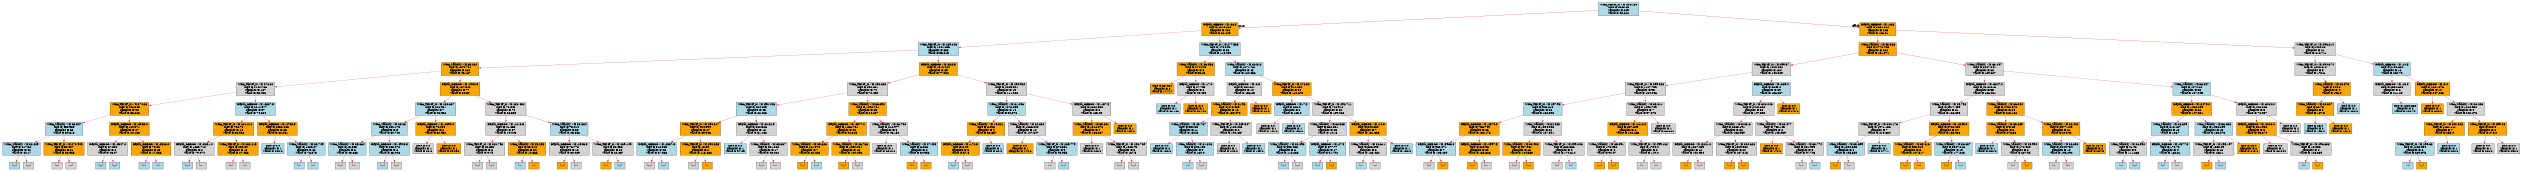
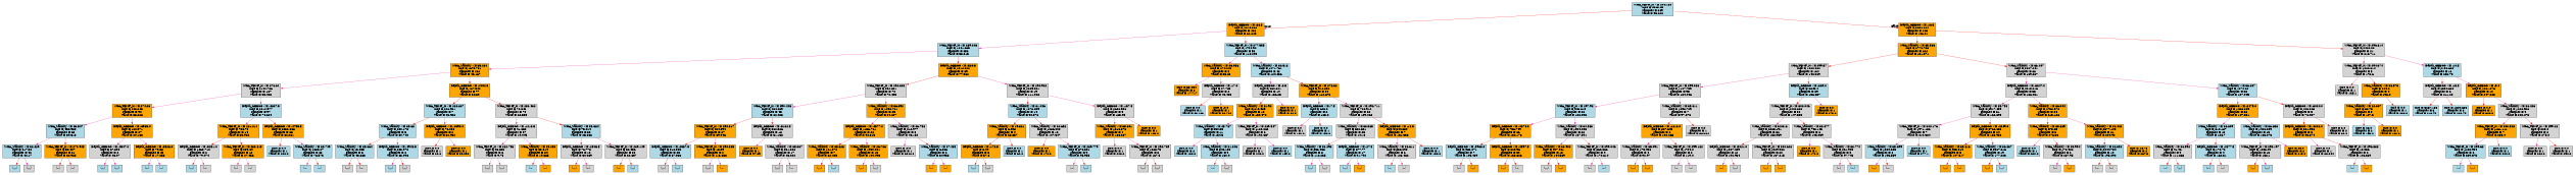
  digraph {
    node [fillcolor=lightgrey shape=box style=filled]
    edge [color=deeppink]
    n1 [fillcolor=lightblue label="WOA_TEMP_K <= 294.139\nmse = 4585.49\nsamples = 649\nvalue = 95.642"]
    n2 [fillcolor=orange label="Depth_GEBCO <= -36.5\nmse = 2319.366\nsamples = 406\nvalue = 62.645"]
    n3 [fillcolor=orange label="Depth_GEBCO <= -16.5\nmse = 3052.322\nsamples = 243\nvalue = 156.51"]
    n4 [fillcolor=lightblue label="WOA_TEMP_K <= 289.248\nmse = 1841.635\nsamples = 353\nvalue = 53.815"]
    n5 [fillcolor=lightblue label="WOA_TEMP_K <= 277.555\nmse = 1754.92\nsamples = 53\nvalue = 118.095"]
    n6 [fillcolor=orange label="WOA_Salinity <= 35.586\nmse = 2770.733\nsamples = 222\nvalue = 151.571"]
    n7 [label="WOA_TEMP_K <= 296.814\nmse = 2422.08\nsamples = 21\nvalue = 218.711"]
    n8 [fillcolor=orange label="WOA_Salinity <= 35.234\nmse = 1675.781\nsamples = 264\nvalue = 45.167"]
    n9 [fillcolor=orange label="Depth_GEBCO <= -520.5\nmse = 1512.822\nsamples = 89\nvalue = 77.962"]
    n10 [fillcolor=orange label="WOA_Salinity <= 23.056\nmse = 274.246\nsamples = 5\nvalue = 35.28"]
    n11 [fillcolor=lightblue label="WOA_Salinity <= 32.513\nmse = 1271.761\nsamples = 48\nvalue = 124.836"]
    n12 [label="WOA_TEMP_K <= 276.64\nmse = 2142.786\nsamples = 187\nvalue = 55.483"]
    n13 [fillcolor=orange label="Depth_GEBCO <= -4402.5\nmse = 137.542\nsamples = 77\nvalue = 24.89"]
    n14 [label="WOA_TEMP_K <= 292.333\nmse = 892.801\nsamples = 70\nvalue = 70.405"]
    n15 [label="WOA_TEMP_K <= 290.932\nmse = 2889.501\nsamples = 19\nvalue = 111.968"]
    n16 [fillcolor=orange label="WOA_TEMP_K <= 274.28\nmse = 443.345\nsamples = 90\nvalue = 33.228"]
    n17 [fillcolor=lightblue label="Depth_GEBCO <= -4837.5\nmse = 2812.977\nsamples = 97\nvalue = 74.684"]
    n18 [fillcolor=lightblue label="WOA_TEMP_K <= 288.827\nmse = 226.981\nsamples = 7\nvalue = 46.926"]
    n19 [label="WOA_TEMP_K <= 283.432\nmse = 70.543\nsamples = 70\nvalue = 22.535"]
    n20 [fillcolor=lightblue label="WOA_Salinity <= 33.547\nmse = 458.933\nsamples = 63\nvalue = 39.313"]
    n21 [fillcolor=orange label="Depth_GEBCO <= -3985.0\nmse = 160.571\nsamples = 27\nvalue = 20.188"]
    n22 [fillcolor=orange label="WOA_TEMP_K <= 281.214\nmse = 738.78\nsamples = 14\nvalue = 33.958"]
    n23 [fillcolor=orange label="Depth_GEBCO <= -4755.5\nmse = 2832.888\nsamples = 83\nvalue = 82.261"]
    n24 [fillcolor=lightblue label="WOA_Salinity <= 32.229\nmse = 617.36\nsamples = 42\nvalue = 42.17"]
    n25 [fillcolor=orange label="WOA_TEMP_K <= 273.945\nmse = 50.007\nsamples = 21\nvalue = 32.985"]
    n26 [label="Depth_GEBCO <= -4547.0\nmse = 67.898\nsamples = 2\nvalue = 48.07"]
    n27 [fillcolor=orange label="Depth_GEBCO <= -3528.0\nmse = 79.88\nsamples = 25\nvalue = 17.253"]
    n28 [fillcolor=lightblue label="(...)"]
    n29 [label="(...)"]
    n30 [label="(...)"]
    n31 [label="(...)"]
    n32 [fillcolor=lightblue label="(...)"]
    n33 [fillcolor=lightblue label="(...)"]
    n34 [fillcolor=lightblue label="(...)"]
    n35 [fillcolor=lightblue label="(...)"]
    n36 [label="Depth_GEBCO <= -5251.0\nmse = 1863.712\nsamples = 2\nvalue = 79.474"]
    n37 [fillcolor=orange label="WOA_TEMP_K <= 283.815\nmse = 239.84\nsamples = 12\nvalue = 27.456"]
    n38 [fillcolor=lightblue label="mse = 0.0\nsamples = 1\nvalue = 260.0"]
    n39 [fillcolor=lightblue label="WOA_Salinity <= 33.749\nmse = 1880.27\nsamples = 82\nvalue = 76.573"]
    n40 [fillcolor=lightblue label="(...)"]
    n41 [label="(...)"]
    n42 [label="(...)"]
    n43 [label="(...)"]
    n44 [fillcolor=lightblue label="(...)"]
    n45 [fillcolor=lightblue label="(...)"]
    n46 [fillcolor=lightblue label="WOA_Salinity <= 35.68\nmse = 200.173\nsamples = 5\nvalue = 50.742"]
    n47 [fillcolor=orange label="Depth_GEBCO <= -4694.0\nmse = 76.038\nsamples = 2\nvalue = 32.932"]
    n48 [label="Depth_GEBCO <= -1213.5\nmse = 41.636\nsamples = 37\nvalue = 19.045"]
    n49 [fillcolor=lightblue label="WOA_Salinity <= 35.384\nmse = 75.414\nsamples = 33\nvalue = 25.868"]
    n50 [fillcolor=lightblue label="WOA_Salinity <= 35.664\nmse = 15.255\nsamples = 3\nvalue = 43.683"]
    n51 [fillcolor=lightblue label="Depth_GEBCO <= -4948.5\nmse = 283.972\nsamples = 2\nvalue = 63.096"]
    n52 [label="mse = 0.0\nsamples = 1\nvalue = 20.6"]
    n53 [fillcolor=orange label="mse = 0.0\nsamples = 1\nvalue = 39.098"]
    n54 [label="(...)"]
    n55 [label="(...)"]
    n56 [fillcolor=lightblue label="(...)"]
    n57 [label="(...)"]
    n58 [label="WOA_TEMP_K <= 282.756\nmse = 48.803\nsamples = 3\nvalue = 9.75"]
    n59 [fillcolor=orange label="WOA_Salinity <= 35.253\nmse = 35.014\nsamples = 34\nvalue = 19.665"]
    n60 [label="Depth_GEBCO <= -2543.5\nmse = 76.778\nsamples = 13\nvalue = 30.089"]
    n61 [label="WOA_TEMP_K <= 289.149\nmse = 52.456\nsamples = 20\nvalue = 22.837"]
    n62 [label="(...)"]
    n63 [label="(...)"]
    n64 [fillcolor=lightblue label="(...)"]
    n65 [fillcolor=orange label="(...)"]
    n66 [fillcolor=orange label="(...)"]
    n67 [label="(...)"]
    n68 [fillcolor=orange label="(...)"]
    n69 [fillcolor=lightblue label="(...)"]
    n70 [fillcolor=lightblue label="WOA_TEMP_K <= 290.448\nmse = 484.839\nsamples = 45\nvalue = 62.423"]
    n71 [fillcolor=orange label="WOA_Salinity <= 36.692\nmse = 1298.781\nsamples = 25\nvalue = 84.287"]
    n72 [fillcolor=lightblue label="WOA_Salinity <= 31.446\nmse = 1373.059\nsamples = 14\nvalue = 90.376"]
    n73 [label="Depth_GEBCO <= -157.5\nmse = 2600.958\nsamples = 5\nvalue = 165.95"]
    n74 [fillcolor=orange label="WOA_TEMP_K <= 290.317\nmse = 424.894\nsamples = 27\nvalue = 69.946"]
    n75 [label="Depth_GEBCO <= -5132.5\nmse = 362.526\nsamples = 18\nvalue = 51.138"]
    n76 [fillcolor=orange label="Depth_GEBCO <= -4577.0\nmse = 1156.761\nsamples = 22\nvalue = 92.315"]
    n77 [label="WOA_Salinity <= 36.758\nmse = 212.977\nsamples = 3\nvalue = 46.152"]
    n78 [fillcolor=lightblue label="Depth_GEBCO <= -2567.5\nmse = 316.583\nsamples = 25\nvalue = 67.033"]
    n79 [fillcolor=orange label="WOA_TEMP_K <= 290.385\nmse = 13.29\nsamples = 2\nvalue = 113.638"]
-   n80 [fillcolor=lightblue label="mse = 0.0\nsamples = 1\nvalue = 97.89"]
+   n80 [fillcolor=orange label="mse = 0.0\nsamples = 1\nvalue = 97.89"]
    n81 [label="WOA_Salinity <= 35.337\nmse = 231.266\nsamples = 17\nvalue = 48.022"]
    n82 [label="(...)"]
    n83 [fillcolor=lightblue label="(...)"]
    n84 [label="(...)"]
    n85 [fillcolor=orange label="(...)"]
    n86 [label="(...)"]
    n87 [label="(...)"]
    n88 [fillcolor=orange label="WOA_Salinity <= 35.628\nmse = 161.372\nsamples = 7\nvalue = 62.425"]
    n89 [fillcolor=orange label="WOA_Salinity <= 26.786\nmse = 1050.001\nsamples = 15\nvalue = 104.493"]
    n90 [label="mse = -0.0\nsamples = 1\nvalue = 64.818"]
    n91 [fillcolor=lightblue label="WOA_Salinity <= 37.435\nmse = 6.286\nsamples = 2\nvalue = 34.953"]
    n92 [fillcolor=orange label="(...)"]
    n93 [fillcolor=lightblue label="(...)"]
    n94 [fillcolor=orange label="(...)"]
    n95 [label="(...)"]
    n96 [fillcolor=orange label="(...)"]
    n97 [fillcolor=orange label="(...)"]
    n98 [fillcolor=orange label="WOA_Salinity <= 19.321\nmse = 6.408\nsamples = 4\nvalue = 58.857"]
    n99 [label="WOA_Salinity <= 32.652\nmse = 1286.008\nsamples = 10\nvalue = 107.347"]
    n100 [fillcolor=orange label="WOA_Salinity <= 35.801\nmse = 1816.876\nsamples = 4\nvalue = 186.267"]
    n101 [fillcolor=orange label="mse = 0.0\nsamples = 1\nvalue = 105.0"]
    n102 [fillcolor=orange label="Depth_GEBCO <= -172.5\nmse = 3.44\nsamples = 3\nvalue = 57.6"]
    n103 [fillcolor=lightblue label="mse = 0.0\nsamples = 1\nvalue = 62.0"]
-   n104 [fillcolor=orange label="mse = 0.0\nsamples = 1\nsamples = 170.0"]
+   n104 [fillcolor=orange label="mse = 0.0\nsamples = 1\nvalue = 170.0"]
    n105 [fillcolor=lightblue label="WOA_TEMP_K <= 289.779\nmse = 676.351\nsamples = 9\nvalue = 95.955"]
    n106 [fillcolor=lightblue label="(...)"]
    n107 [label="(...)"]
    n108 [label="(...)"]
    n109 [fillcolor=lightblue label="(...)"]
    n110 [label="mse = 0.0\nsamples = 1\nvalue = 223.8"]
    n111 [label="WOA_TEMP_K <= 292.769\nmse = 1668.75\nsamples = 3\nvalue = 167.5"]
    n112 [label="(...)"]
    n113 [label="(...)"]
    n114 [fillcolor=orange label="mse = 63.054\nsamples = 3\nvalue = 17.717"]
    n115 [label="Depth_GEBCO <= -17.0\nmse = 27.765\nsamples = 2\nvalue = 48.453"]
    n116 [label="Depth_GEBCO <= -3.5\nmse = 830.021\nsamples = 14\nvalue = 156.25"]
    n117 [fillcolor=orange label="WOA_TEMP_K <= 278.32\nmse = 912.892\nsamples = 34\nvalue = 112.676"]
    n118 [fillcolor=lightblue label="mse = 0.0\nsamples = 1\nvalue = 43.183"]
    n119 [fillcolor=orange label="mse = -0.0\nsamples = 1\nvalue = 53.722"]
    n120 [fillcolor=orange label="WOA_Salinity <= 31.92\nmse = 615.989\nsamples = 13\nvalue = 159.478"]
    n121 [fillcolor=orange label="mse = 0.0\nsamples = 1\nvalue = 82.0"]
    n122 [fillcolor=lightblue label="Depth_GEBCO <= -7.5\nmse = 625.0\nsamples = 2\nvalue = 165.0"]
    n123 [label="WOA_TEMP_K <= 292.711\nmse = 730.912\nsamples = 32\nvalue = 109.068"]
    n124 [fillcolor=lightblue label="WOA_Salinity <= 25.787\nmse = 350.35\nsamples = 11\nvalue = 154.5"]
    n125 [label="WOA_TEMP_K <= 289.547\nmse = 1120.222\nsamples = 2\nvalue = 192.667"]
    n126 [fillcolor=lightblue label="mse = 0.0\nsamples = 2\nvalue = 138.0"]
    n127 [fillcolor=lightblue label="WOA_Salinity <= 31.846\nmse = 346.133\nsamples = 9\nvalue = 160.0"]
    n128 [label="mse = 0.0\nsamples = 1\nvalue = 240.0"]
    n129 [fillcolor=lightblue label="mse = 0.0\nsamples = 1\nvalue = 169.0"]
    n130 [fillcolor=lightblue label="(...)"]
    n131 [label="(...)"]
    n132 [label="mse = 0.0\nsamples = 1\nvalue = 140.0"]
    n133 [fillcolor=lightblue label="mse = 0.0\nsamples = 1\nvalue = 190.0"]
    n134 [label="WOA_Salinity <= 33.585\nmse = 632.301\nsamples = 25\nvalue = 101.3"]
    n135 [fillcolor=orange label="Depth_GEBCO <= -14.5\nmse = 344.889\nsamples = 7\nvalue = 131.333"]
    n136 [fillcolor=lightblue label="WOA_Salinity <= 33.296\nmse = 356.488\nsamples = 8\nvalue = 112.235"]
    n137 [fillcolor=lightblue label="Depth_GEBCO <= -27.5\nmse = 677.77\nsamples = 17\nvalue = 91.792"]
    n138 [label="WOA_Salinity <= 36.611\nmse = 336.095\nsamples = 6\nvalue = 128.462"]
    n139 [fillcolor=lightblue label="mse = 0.0\nsamples = 1\nvalue = 150.0"]
    n140 [fillcolor=lightblue label="(...)"]
    n141 [label="(...)"]
    n142 [fillcolor=lightblue label="(...)"]
    n143 [fillcolor=orange label="(...)"]
    n144 [fillcolor=lightblue label="(...)"]
    n145 [label="(...)"]
    n146 [label="WOA_TEMP_K <= 299.57\nmse = 1800.882\nsamples = 134\nvalue = 140.369"]
    n147 [label="WOA_Salinity <= 36.447\nmse = 3807.241\nsamples = 88\nvalue = 169.667"]
    n148 [label="WOA_TEMP_K <= 294.374\nmse = 1002.614\nsamples = 5\nvalue = 178.6"]
    n149 [fillcolor=lightblue label="Depth_GEBCO <= -10.5\nmse = 2158.688\nsamples = 16\nvalue = 232.75"]
    n150 [label="WOA_TEMP_K <= 299.088\nmse = 1107.759\nsamples = 95\nvalue = 134.446"]
    n151 [fillcolor=lightblue label="Depth_GEBCO <= -369.0\nmse = 3345.2\nsamples = 39\nvalue = 156.657"]
    n152 [label="Depth_GEBCO <= -3347.0\nmse = 4015.616\nsamples = 55\nvalue = 186.461"]
    n153 [fillcolor=lightblue label="WOA_Salinity <= 36.847\nmse = 1874.64\nsamples = 33\nvalue = 137.945"]
    n154 [fillcolor=lightblue label="WOA_TEMP_K <= 297.98\nmse = 948.815\nsamples = 88\nvalue = 138.393"]
    n155 [label="WOA_Salinity <= 35.311\nmse = 1098.709\nsamples = 7\nvalue = 97.873"]
    n156 [label="WOA_TEMP_K <= 302.046\nmse = 2442.333\nsamples = 38\nvalue = 147.553"]
    n157 [fillcolor=orange label="mse = 0.0\nsamples = 1\nvalue = 275.0"]
    n158 [fillcolor=orange label="Depth_GEBCO <= -4874.0\nmse = 756.749\nsamples = 66\nvalue = 132.176"]
    n159 [label="WOA_Salinity <= 34.583\nmse = 1054.003\nsamples = 22\nvalue = 157.591"]
    n160 [fillcolor=orange label="Depth_GEBCO <= -1612.0\nmse = 887.645\nsamples = 6\nvalue = 102.266"]
    n161 [label="mse = 0.0\nsamples = 1\nvalue = 36.364"]
    n162 [fillcolor=lightblue label="Depth_GEBCO <= -5933.0\nmse = 963.271\nsamples = 7\nvalue = 105.439"]
    n163 [fillcolor=orange label="Depth_GEBCO <= -4597.5\nmse = 625.96\nsamples = 59\nvalue = 135.626"]
    n164 [fillcolor=orange label="WOA_Salinity <= 33.903\nmse = 907.961\nsamples = 13\nvalue = 144.569"]
    n165 [label="WOA_TEMP_K <= 299.046\nmse = 860.866\nsamples = 9\nvalue = 170.614"]
    n166 [label="(...)"]
    n167 [fillcolor=orange label="(...)"]
    n168 [fillcolor=orange label="(...)"]
    n169 [label="(...)"]
    n170 [label="(...)"]
    n171 [fillcolor=orange label="(...)"]
    n172 [label="(...)"]
    n173 [fillcolor=lightblue label="(...)"]
    n174 [label="WOA_Salinity <= 35.091\nmse = 175.456\nsamples = 4\nvalue = 92.97"]
    n175 [label="WOA_TEMP_K <= 299.182\nmse = 1734.0\nsamples = 2\nvalue = 119.0"]
    n176 [fillcolor=orange label="(...)"]
    n177 [fillcolor=orange label="(...)"]
    n178 [label="(...)"]
    n179 [label="(...)"]
    n180 [label="WOA_Salinity <= 34.516\nmse = 2283.191\nsamples = 32\nvalue = 158.959"]
    n181 [label="WOA_Salinity <= 33.377\nmse = 743.148\nsamples = 6\nvalue = 105.039"]
    n182 [label="Depth_GEBCO <= -5021.0\nmse = 1567.029\nsamples = 12\nvalue = 192.934"]
    n183 [label="WOA_TEMP_K <= 300.628\nmse = 1529.982\nsamples = 20\nvalue = 137.215"]
    n184 [fillcolor=orange label="mse = 0.0\nsamples = 1\nvalue = 178.0"]
    n185 [label="WOA_Salinity <= 33.774\nmse = 231.905\nsamples = 5\nvalue = 97.743"]
    n186 [fillcolor=orange label="(...)"]
    n187 [label="(...)"]
    n188 [fillcolor=orange label="(...)"]
    n189 [fillcolor=orange label="(...)"]
    n190 [label="(...)"]
    n191 [fillcolor=lightblue label="(...)"]
    n192 [label="WOA_Salinity <= 35.758\nmse = 3917.459\nsamples = 31\nvalue = 166.395"]
    n193 [fillcolor=orange label="WOA_Salinity <= 36.044\nmse = 2758.978\nsamples = 24\nvalue = 215.126"]
    n194 [fillcolor=orange label="Depth_GEBCO <= -3475.0\nmse = 1433.289\nsamples = 28\nvalue = 147.331"]
    n195 [label="Depth_GEBCO <= -3034.0\nmse = 448.843\nsamples = 5\nvalue = 76.937"]
    n196 [label="WOA_TEMP_K <= 300.176\nmse = 1971.186\nsamples = 7\nvalue = 210.384"]
    n197 [fillcolor=orange label="Depth_GEBCO <= -4249.0\nmse = 3766.683\nsamples = 24\nvalue = 153.988"]
    n198 [fillcolor=orange label="WOA_Salinity <= 35.889\nmse = 675.65\nsamples = 3\nvalue = 276.36"]
    n199 [fillcolor=orange label="WOA_Salinity <= 36.442\nmse = 2377.103\nsamples = 21\nvalue = 204.92"]
    n200 [fillcolor=lightblue label="WOA_Salinity <= 35.699\nmse = 1200.325\nsamples = 6\nvalue = 195.559"]
    n201 [fillcolor=lightblue label="mse = 0.0\nsamples = 1\nvalue = 277.1"]
    n202 [fillcolor=orange label="WOA_Salinity <= 35.816\nmse = 925.514\nsamples = 5\nvalue = 107.517"]
    n203 [fillcolor=lightblue label="WOA_Salinity <= 36.337\nmse = 3567.616\nsamples = 19\nvalue = 177.223"]
    n204 [fillcolor=orange label="(...)"]
    n205 [label="(...)"]
    n206 [fillcolor=orange label="(...)"]
    n207 [fillcolor=orange label="(...)"]
    n208 [fillcolor=orange label="(...)"]
    n209 [fillcolor=lightblue label="(...)"]
    n210 [fillcolor=lightblue label="mse = 0.0\nsamples = 1\nvalue = 230.0"]
    n211 [label="WOA_Salinity <= 35.994\nmse = 172.922\nsamples = 2\nvalue = 287.95"]
    n212 [fillcolor=lightblue label="WOA_Salinity <= 36.358\nmse = 2044.734\nsamples = 19\nvalue = 195.292"]
    n213 [fillcolor=orange label="mse = 18.75\nsamples = 2\nvalue = 267.5"]
    n214 [label="(...)"]
    n215 [fillcolor=orange label="(...)"]
    n216 [label="(...)"]
    n217 [label="(...)"]
    n218 [fillcolor=lightblue label="WOA_Salinity <= 36.809\nmse = 610.187\nsamples = 13\nvalue = 126.7"]
    n219 [fillcolor=lightblue label="WOA_Salinity <= 36.653\nmse = 1486.289\nsamples = 15\nvalue = 163.273"]
    n220 [fillcolor=orange label="Depth_GEBCO <= -4208.0\nmse = 321.956\nsamples = 3\nvalue = 93.874"]
    n221 [label="mse = 2.0\nsamples = 2\nvalue = 60.0"]
    n222 [label="WOA_Salinity <= 36.592\nmse = 41.46\nsamples = 9\nvalue = 111.863"]
    n223 [fillcolor=lightblue label="Depth_GEBCO <= -4877.5\nmse = 178.72\nsamples = 4\nvalue = 162.31"]
    n224 [label="WOA_TEMP_K <= 295.197\nmse = 1338.09\nsamples = 13\nvalue = 158.1"]
    n225 [fillcolor=orange label="mse = 25.0\nsamples = 2\nvalue = 215.0"]
    n226 [fillcolor=lightblue label="(...)"]
    n227 [fillcolor=lightblue label="(...)"]
    n228 [fillcolor=lightblue label="(...)"]
    n229 [label="(...)"]
    n230 [fillcolor=orange label="(...)"]
    n231 [fillcolor=lightblue label="(...)"]
    n232 [label="mse = 0.0\nsamples = 1\nvalue = 68.844"]
    n233 [label="WOA_TEMP_K <= 296.838\nmse = 13.036\nsamples = 2\nvalue = 106.389"]
    n234 [fillcolor=lightblue label="(...)"]
    n235 [fillcolor=orange label="(...)"]
+   n236 [label="mse = 0.0\nsamples = 1\nvalue = 135.1"]
    n237 [fillcolor=orange label="WOA_Salinity <= 36.573\nmse = 344.0\nsamples = 4\nvalue = 196.0"]
    n238 [label="Depth_GEBCO <= -15.5\nmse = 2554.688\nsamples = 6\nvalue = 211.25"]
    n239 [fillcolor=orange label="Depth_GEBCO <= -5.0\nmse = 1381.076\nsamples = 10\nvalue = 247.083"]
    n240 [fillcolor=orange label="WOA_Salinity <= 32.307\nmse = 68.75\nsamples = 3\nvalue = 187.5"]
    n241 [fillcolor=lightblue label="mse = 0.0\nsamples = 1\nvalue = 230.0"]
    n242 [fillcolor=lightblue label="mse = 25.0\nsamples = 2\nvalue = 195.0"]
    n243 [fillcolor=orange label="mse = 0.0\nsamples = 1\nvalue = 180.0"]
+   n244 [fillcolor=lightblue label="mse = 3267.188\nsamples = 3\nvalue = 213.75"]
    n245 [fillcolor=lightblue label="mse = 1829.688\nsamples = 3\nvalue = 208.75"]
    n246 [fillcolor=orange label="mse = 0.0\nsamples = 1\nvalue = 300.0"]
    n247 [label="WOA_Salinity <= 36.423\nmse = 1228.926\nsamples = 9\nvalue = 242.273"]
    n248 [fillcolor=orange label="WOA_TEMP_K <= 300.542\nmse = 1161.111\nsamples = 7\nvalue = 235.0"]
-   n249 [fillcolor=orange label="WOA_TEMP_K <= 299.28\nmse = 225.0\nsamples = 2\nvalue = 275.0"]
+   n249 [label="WOA_TEMP_K <= 299.28\nmse = 225.0\nsamples = 2\nvalue = 275.0"]
    n250 [fillcolor=lightblue label="WOA_TEMP_K <= 299.68\nmse = 1133.984\nsamples = 6\nvalue = 239.375"]
    n251 [fillcolor=lightblue label="mse = 0.0\nsamples = 1\nvalue = 200.0"]
    n252 [label="mse = 0.0\nsamples = 1\nvalue = 260.0"]
    n253 [label="mse = 0.0\nsamples = 1\nvalue = 290.0"]
    n254 [fillcolor=lightblue label="(...)"]
    n255 [fillcolor=orange label="(...)"]
    n1 -> n2 [color=red headlabel=True labelangle=45 labeldistance=2.5]
    n1 -> n3 [color=red headlabel=False labelangle=-45 labeldistance=2.5]
    n2 -> n4
    n2 -> n5 [color=red]
    n3 -> n6 [color=red]
    n3 -> n7 [color=red]
    n4 -> n8
    n4 -> n9 [color=red]
    n5 -> n10
    n5 -> n11
    n6 -> n146 [color=red]
    n6 -> n147 [color=red]
    n7 -> n148
    n7 -> n149
    n8 -> n12
    n8 -> n13 [color=red]
    n9 -> n14 [color=red]
    n9 -> n15
    n10 -> n114
    n10 -> n115
    n11 -> n116
    n11 -> n117 [color=red]
    n12 -> n16
    n12 -> n17
    n13 -> n18 [color=red]
    n13 -> n19 [color=red]
    n14 -> n70
    n14 -> n71
    n15 -> n72 [color=red]
    n15 -> n73
    n16 -> n20
    n16 -> n21 [color=red]
    n17 -> n22
    n17 -> n23 [color=red]
    n18 -> n46 [color=red]
    n18 -> n47
    n19 -> n48
    n19 -> n49 [color=red]
    n20 -> n24
    n20 -> n25 [color=red]
    n21 -> n26
    n21 -> n27
    n22 -> n36 [color=red]
    n22 -> n37 [color=red]
    n23 -> n38 [color=red]
    n23 -> n39
    n24 -> n28 [color=red]
    n24 -> n29
    n25 -> n30 [color=red]
    n25 -> n31 [color=red]
    n26 -> n32
    n26 -> n33
    n27 -> n34
    n27 -> n35
    n36 -> n40 [color=red]
    n36 -> n41
    n37 -> n42
    n37 -> n43
    n39 -> n44
    n39 -> n45 [color=red]
    n46 -> n50 [color=red]
    n46 -> n51
    n47 -> n52 [color=red]
    n47 -> n53
    n48 -> n58
    n48 -> n59
    n49 -> n60 [color=red]
    n49 -> n61
    n50 -> n54 [color=red]
    n50 -> n55 [color=red]
    n51 -> n56
    n51 -> n57 [color=red]
    n58 -> n62
    n58 -> n63
    n59 -> n64 [color=red]
    n59 -> n65
    n60 -> n66 [color=red]
    n60 -> n67
    n61 -> n68 [color=red]
    n61 -> n69 [color=red]
    n70 -> n74 [color=red]
    n70 -> n75 [color=red]
    n71 -> n76
    n71 -> n77
    n72 -> n98 [color=red]
    n72 -> n99
    n73 -> n100
    n73 -> n101 [color=red]
    n74 -> n78 [color=red]
    n74 -> n79
    n75 -> n80
    n75 -> n81
    n76 -> n88 [color=red]
    n76 -> n89
    n77 -> n90
    n77 -> n91 [color=red]
    n78 -> n82 [color=red]
    n78 -> n83
    n79 -> n84
    n79 -> n85
    n81 -> n86
    n81 -> n87 [color=red]
    n88 -> n92 [color=red]
    n88 -> n93 [color=red]
    n89 -> n94
    n89 -> n95
    n91 -> n96
    n91 -> n97
    n98 -> n102 [color=red]
    n98 -> n103 [color=red]
    n99 -> n104 [color=red]
    n99 -> n105
    n100 -> n110 [color=red]
    n100 -> n111
    n102 -> n106 [color=red]
    n102 -> n107 [color=red]
    n105 -> n108
    n105 -> n109 [color=red]
    n111 -> n112 [color=red]
    n111 -> n113 [color=red]
    n115 -> n118 [color=red]
    n115 -> n119
    n116 -> n120 [color=red]
    n116 -> n121
    n117 -> n122 [color=red]
    n117 -> n123
    n120 -> n124
    n120 -> n125
    n122 -> n132
-   n122 -> n133
+   n122 -> n133 [color=red]
    n123 -> n134
    n123 -> n135 [color=red]
    n124 -> n126
    n124 -> n127
    n125 -> n128
    n125 -> n129
    n127 -> n130 [color=red]
    n127 -> n131
    n134 -> n136 [color=red]
    n134 -> n137
    n135 -> n138
    n135 -> n139 [color=red]
    n136 -> n140
    n136 -> n141
    n137 -> n142
    n137 -> n143
    n138 -> n144 [color=red]
    n138 -> n145
    n146 -> n150
    n146 -> n151 [color=red]
    n147 -> n152
    n147 -> n153
+   n148 -> n236 [color=red]
    n148 -> n237 [color=red]
    n149 -> n238 [color=red]
    n149 -> n239
    n150 -> n154
    n150 -> n155
    n151 -> n156 [color=red]
    n151 -> n157
    n152 -> n192
    n152 -> n193
    n153 -> n194
    n153 -> n195 [color=red]
    n154 -> n158
    n154 -> n159
    n155 -> n160 [color=red]
    n155 -> n161 [color=red]
    n156 -> n180
    n156 -> n181 [color=red]
    n158 -> n162 [color=red]
    n158 -> n163 [color=red]
    n159 -> n164
    n159 -> n165 [color=red]
    n160 -> n174
    n160 -> n175 [color=red]
    n162 -> n166 [color=red]
    n162 -> n167 [color=red]
    n163 -> n168 [color=red]
    n163 -> n169 [color=red]
    n164 -> n170 [color=red]
    n164 -> n171 [color=red]
    n165 -> n172
    n165 -> n173
    n174 -> n176
    n174 -> n177 [color=red]
    n175 -> n178
    n175 -> n179
    n180 -> n182 [color=red]
    n180 -> n183 [color=red]
    n181 -> n184
    n181 -> n185
    n182 -> n186
    n182 -> n187 [color=red]
    n183 -> n188
    n183 -> n189 [color=red]
    n185 -> n190
    n185 -> n191 [color=red]
    n192 -> n196
    n192 -> n197 [color=red]
    n193 -> n198 [color=red]
    n193 -> n199
    n194 -> n218
    n194 -> n219 [color=red]
    n195 -> n220 [color=red]
    n195 -> n221 [color=red]
    n196 -> n200
    n196 -> n201 [color=red]
    n197 -> n202 [color=red]
    n197 -> n203 [color=red]
    n198 -> n210
    n198 -> n211 [color=red]
    n199 -> n212 [color=red]
    n199 -> n213 [color=red]
    n200 -> n204
    n200 -> n205 [color=red]
    n202 -> n206 [color=red]
    n202 -> n207
    n203 -> n208 [color=red]
    n203 -> n209 [color=red]
    n211 -> n214
    n211 -> n215 [color=red]
    n212 -> n216 [color=red]
    n212 -> n217 [color=red]
    n218 -> n222
    n218 -> n223 [color=red]
    n219 -> n224
    n219 -> n225
    n220 -> n232
    n220 -> n233 [color=red]
    n222 -> n226 [color=red]
    n222 -> n227 [color=red]
    n223 -> n228 [color=red]
    n223 -> n229 [color=red]
    n224 -> n230 [color=red]
    n224 -> n231
    n233 -> n234 [color=red]
    n233 -> n235
    n237 -> n240
    n237 -> n241 [color=red]
+   n238 -> n244 [color=red]
    n238 -> n245 [color=red]
    n239 -> n246 [color=red]
    n239 -> n247
    n240 -> n242 [color=red]
    n240 -> n243 [color=red]
    n247 -> n248
    n247 -> n249 [color=red]
    n248 -> n250
    n248 -> n251 [color=red]
    n249 -> n252
    n249 -> n253 [color=red]
    n250 -> n254
    n250 -> n255
  }
